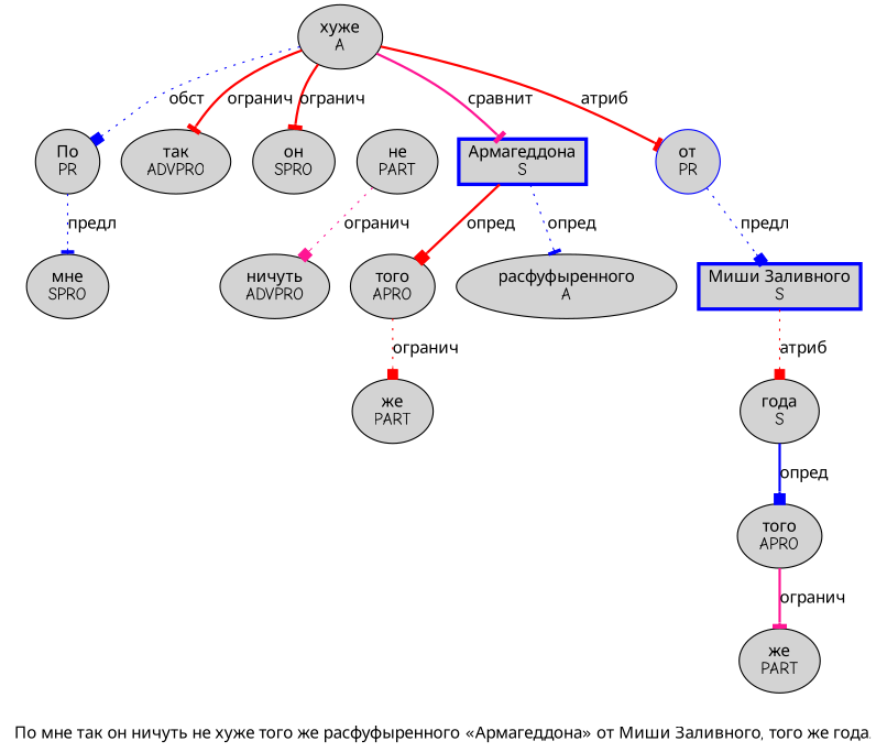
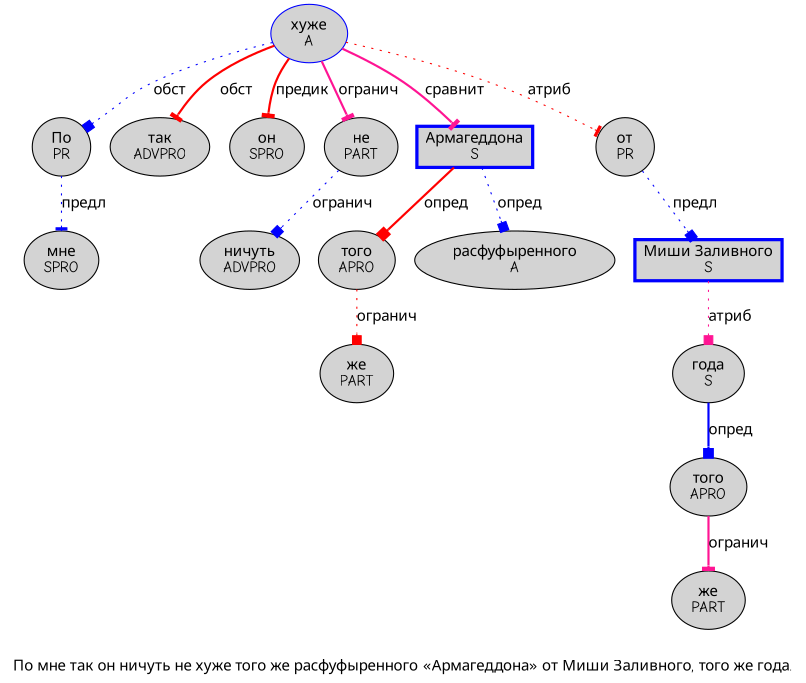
  digraph {
    fontname="Comic Neue"
    label="По мне так он ничуть не хуже того же расфуфыренного «Армагеддона» от Миши Заливного, того же года."
    node [fillcolor=lightgray fontname="Comic Neue" penwidth=1 shape=ellipse style=filled]
    edge [arrowhead=tee color=blue fontname="Comic Neue" style=dotted]
    n1 [label="По\nPR"]
    n2 [label="мне\nSPRO"]
    n3 [label="так\nADVPRO"]
    n4 [label="он\nSPRO"]
    n5 [label="ничуть\nADVPRO"]
    n6 [label="не\nPART"]
-   n7 [label="хуже\nA"]
+   n7 [label="хуже\nA" color=blue]
    n8 [color=blue label="Армагеддона\nS" penwidth=3 shape=box]
-   n9 [label="от\nPR" color=blue]
+   n9 [label="от\nPR"]
    n10 [label="того\nAPRO"]
    n11 [label="расфуфыренного\nA"]
    n12 [color=blue label="Миши Заливного\nS" penwidth=3 shape=box]
    n13 [label="же\nPART"]
    n14 [label="года\nS"]
    n15 [label="того\nAPRO"]
    n16 [label="же\nPART"]
    n1 -> n2 [label="предл"]
-   n6 -> n5 [arrowhead=box color=deeppink label="огранич"]
+   n6 -> n5 [arrowhead=box label="огранич"]
    n7 -> n1 [arrowhead=box label="обст"]
-   n7 -> n3 [color=red label="огранич" style=bold]
-   n7 -> n4 [color=red label="огранич" style=bold]
+   n7 -> n3 [color=red label="обст" style=bold]
+   n7 -> n4 [color=red label="предик" style=bold]
+   n7 -> n6 [color=deeppink label="огранич" style=bold]
    n7 -> n8 [color=deeppink label="сравнит" style=bold]
-   n7 -> n9 [color=red label="атриб" style=bold]
+   n7 -> n9 [color=red label="атриб"]
    n8 -> n10 [arrowhead=box color=red label="опред" style=bold]
-   n8 -> n11 [label="опред"]
+   n8 -> n11 [arrowhead=box label="опред"]
    n9 -> n12 [arrowhead=box label="предл"]
    n10 -> n13 [arrowhead=box color=red label="огранич"]
-   n12 -> n14 [arrowhead=box color=red label="атриб"]
+   n12 -> n14 [arrowhead=box color=deeppink label="атриб"]
    n14 -> n15 [arrowhead=box label="опред" style=bold]
    n15 -> n16 [color=deeppink label="огранич" style=bold]
  }
